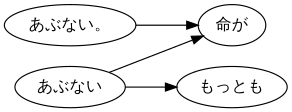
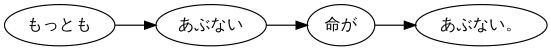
  digraph {
    fontname="Liberation Sans"
    rankdir=LR
    node [fontname="Liberation Sans"]
    edge [fontname="Liberation Sans"]
    n1 [label="あぶない"]
    n2 [label="命が"]
    n3 [label="もっとも"]
    n4 [label="あぶない。"]
    n1 -> n2
-   n4 -> n2
-   n1 -> n3
+   n2 -> n4
+   n3 -> n1
  }
